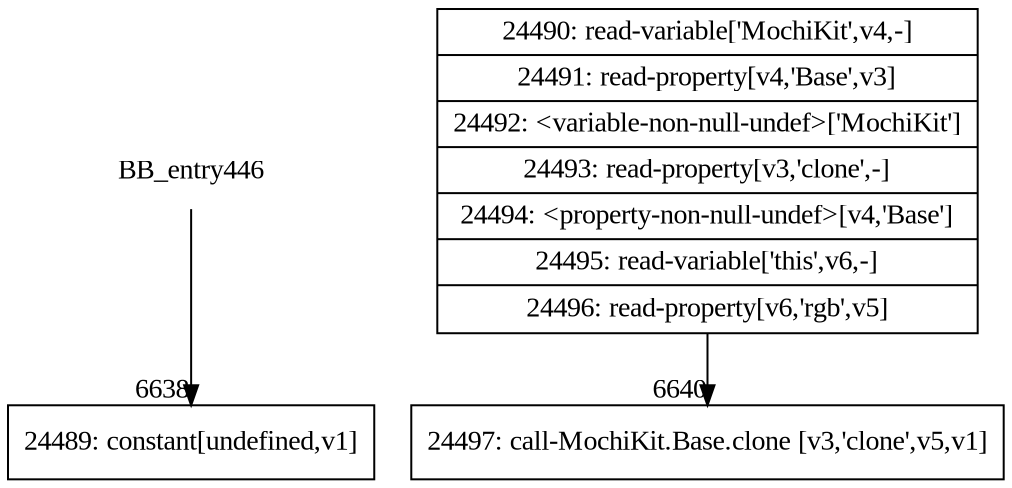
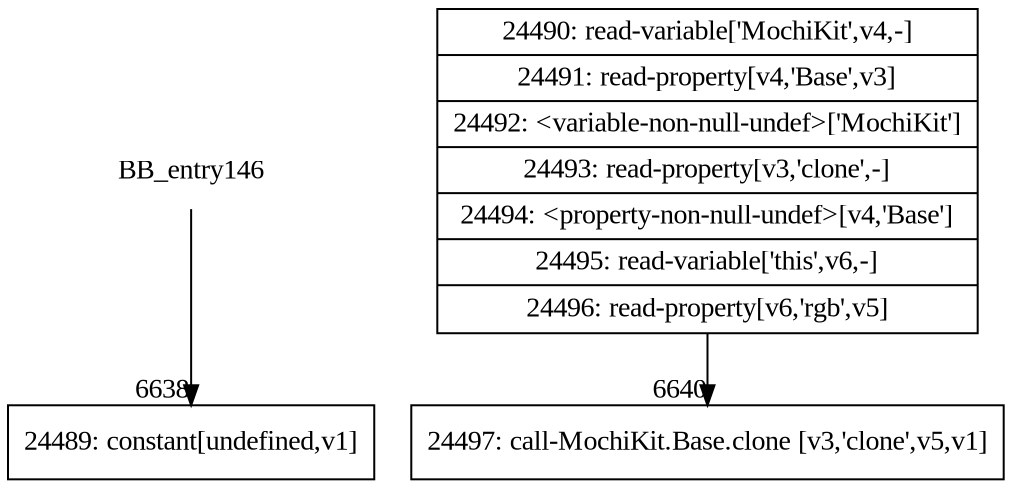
  digraph {
    fontname="Liberation Serif"
    rankdir=TD
    node [fontname="Liberation Serif" shape=record]
    edge [fontname="Liberation Serif" headport=n tailport=s]
-   BB_entry446 [shape=none]
+   BB_entry446 [shape=none label=BB_entry146]
    n2 [label="{24489: constant[undefined,v1]}"]
    n3 [label="{24490: read-variable['MochiKit',v4,-]|24491: read-property[v4,'Base',v3]|24492: \<variable-non-null-undef\>['MochiKit']|24493: read-property[v3,'clone',-]|24494: \<property-non-null-undef\>[v4,'Base']|24495: read-variable['this',v6,-]|24496: read-property[v6,'rgb',v5]}"]
    n4 [label="{24497: call-MochiKit.Base.clone [v3,'clone',v5,v1]}"]
    BB_entry446 -> n2 [headlabel="    6638"]
    n3 -> n4 [headlabel="      6640"]
  }
